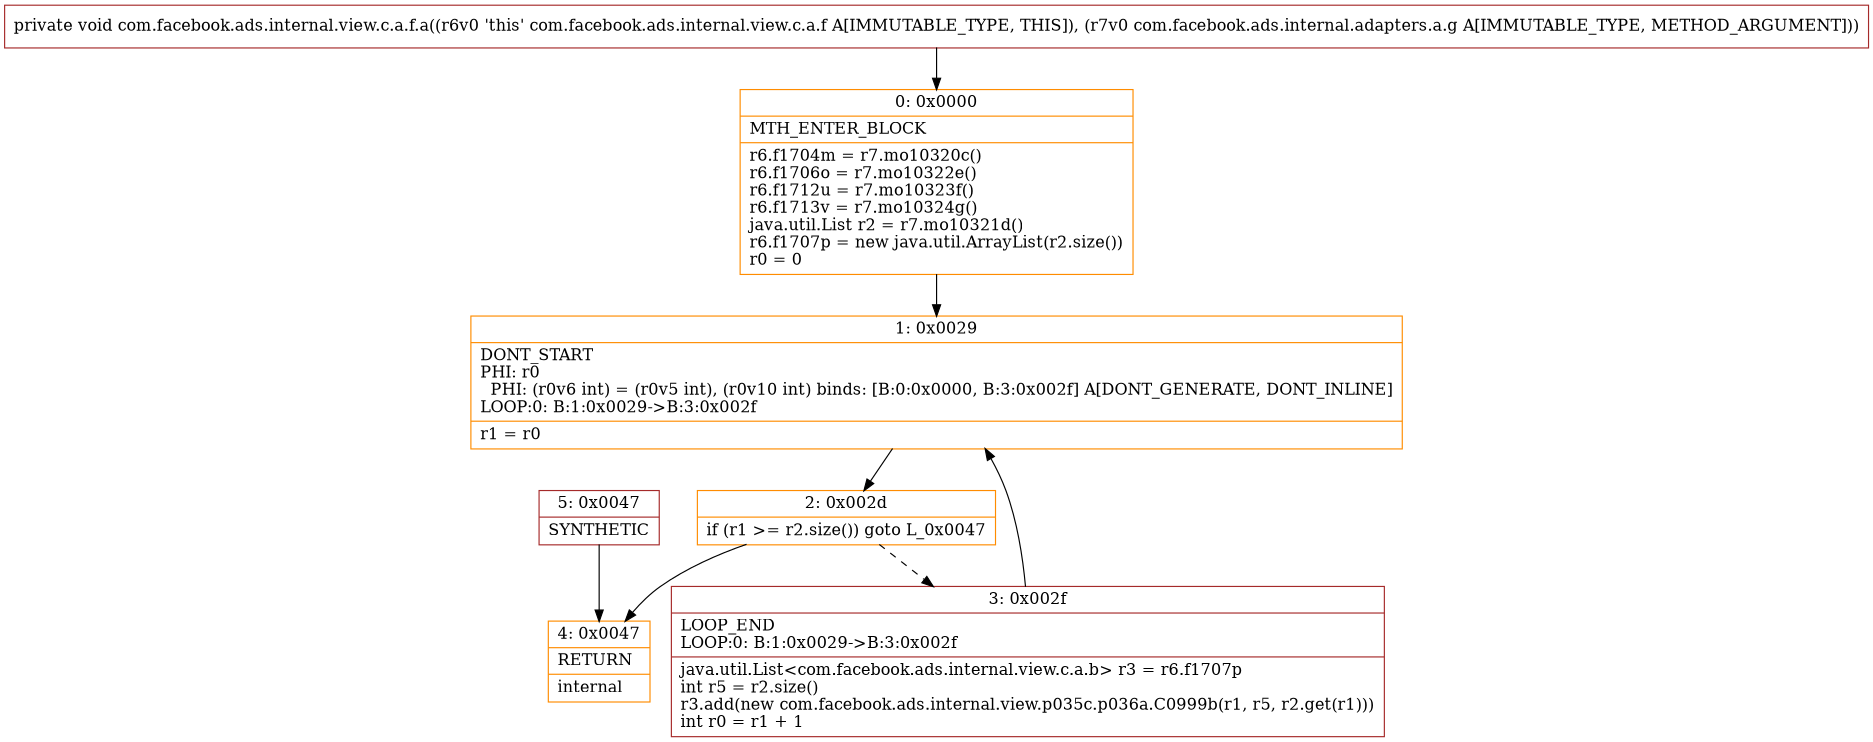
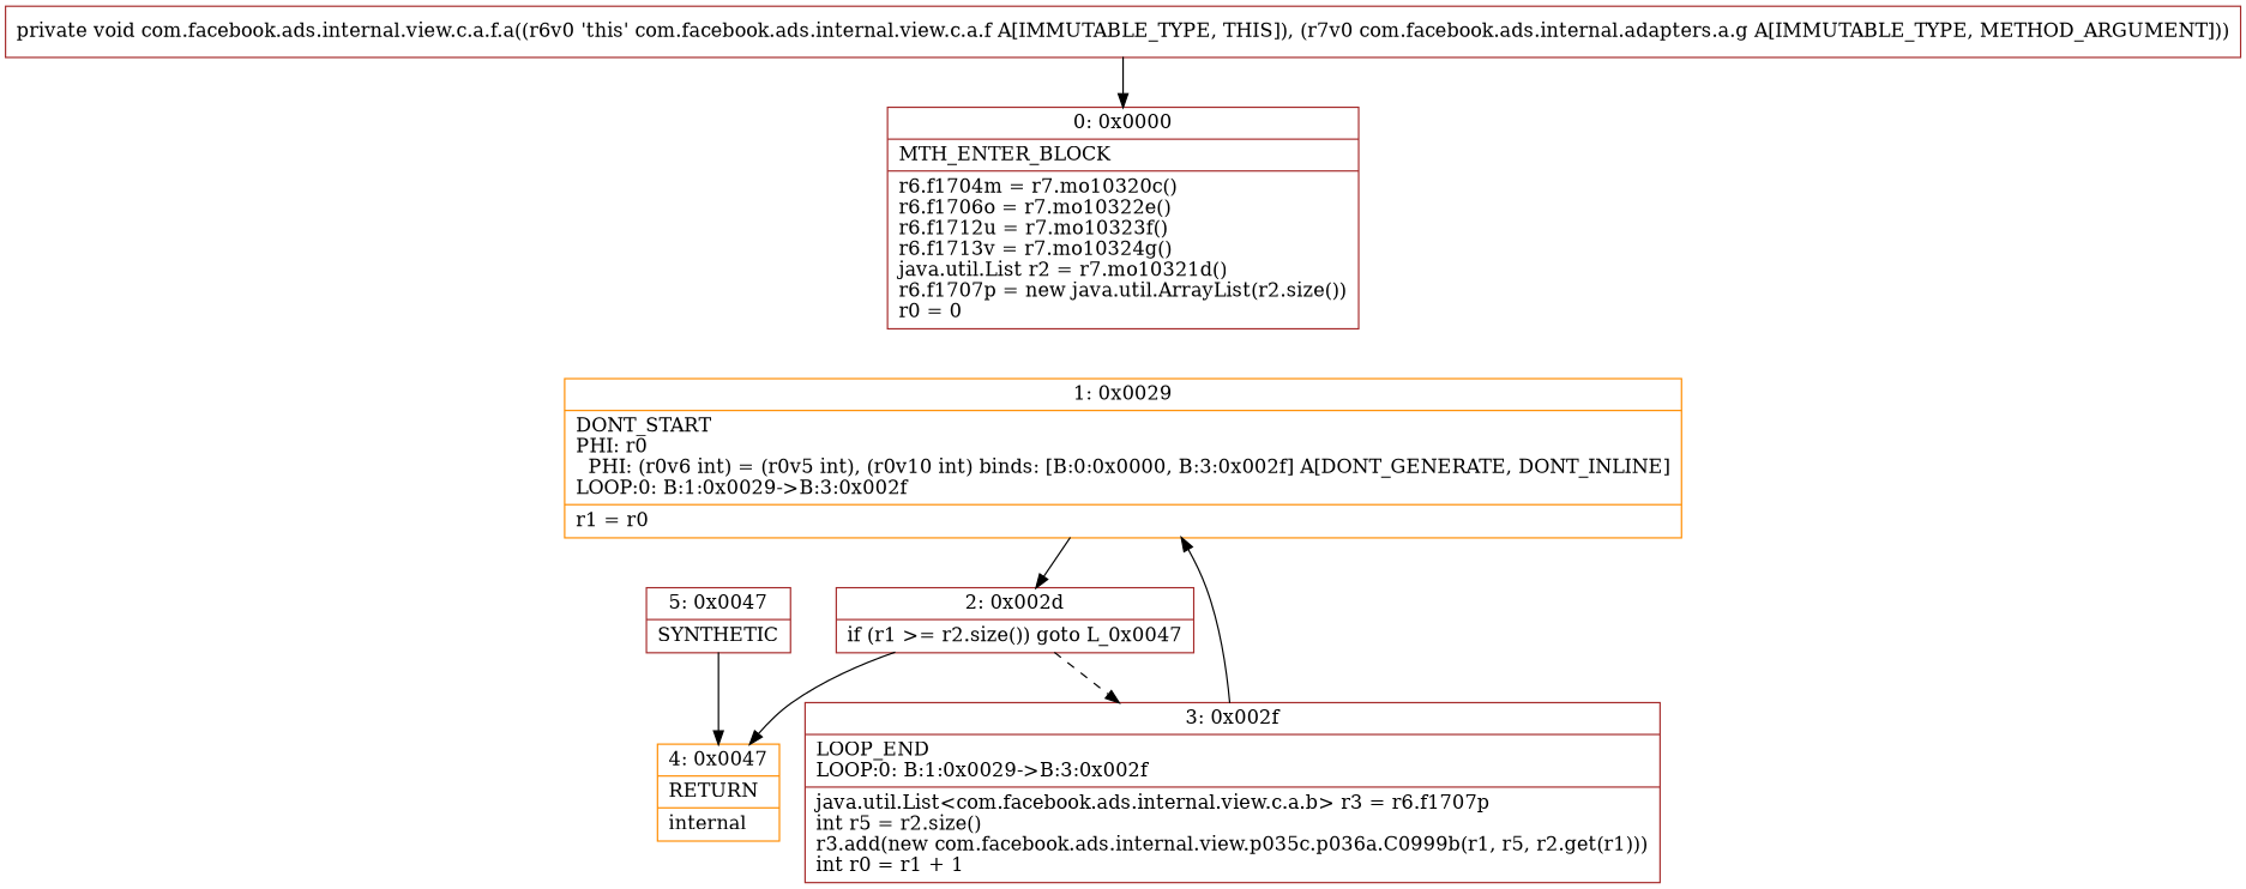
  digraph {
    node [color=brown shape=record]
-   n1 [color=darkorange label="{0\:\ 0x0000|MTH_ENTER_BLOCK\l|r6.f1704m = r7.mo10320c()\lr6.f1706o = r7.mo10322e()\lr6.f1712u = r7.mo10323f()\lr6.f1713v = r7.mo10324g()\ljava.util.List r2 = r7.mo10321d()\lr6.f1707p = new java.util.ArrayList(r2.size())\lr0 = 0\l}"]
+   n1 [label="{0\:\ 0x0000|MTH_ENTER_BLOCK\l|r6.f1704m = r7.mo10320c()\lr6.f1706o = r7.mo10322e()\lr6.f1712u = r7.mo10323f()\lr6.f1713v = r7.mo10324g()\ljava.util.List r2 = r7.mo10321d()\lr6.f1707p = new java.util.ArrayList(r2.size())\lr0 = 0\l}"]
    n2 [color=darkorange label="{1\:\ 0x0029|DONT_START\lPHI: r0 \l  PHI: (r0v6 int) = (r0v5 int), (r0v10 int) binds: [B:0:0x0000, B:3:0x002f] A[DONT_GENERATE, DONT_INLINE]\lLOOP:0: B:1:0x0029\-\>B:3:0x002f\l|r1 = r0\l}"]
-   n3 [color=darkorange label="{2\:\ 0x002d|if (r1 \>= r2.size()) goto L_0x0047\l}"]
+   n3 [label="{2\:\ 0x002d|if (r1 \>= r2.size()) goto L_0x0047\l}"]
    n4 [label="{3\:\ 0x002f|LOOP_END\lLOOP:0: B:1:0x0029\-\>B:3:0x002f\l|java.util.List\<com.facebook.ads.internal.view.c.a.b\> r3 = r6.f1707p\lint r5 = r2.size()\lr3.add(new com.facebook.ads.internal.view.p035c.p036a.C0999b(r1, r5, r2.get(r1)))\lint r0 = r1 + 1\l}"]
    n5 [color=darkorange label="{4\:\ 0x0047|RETURN\l|internal\l}"]
    n6 [label="{5\:\ 0x0047|SYNTHETIC\l}"]
    n7 [label="{private void com.facebook.ads.internal.view.c.a.f.a((r6v0 'this' com.facebook.ads.internal.view.c.a.f A[IMMUTABLE_TYPE, THIS]), (r7v0 com.facebook.ads.internal.adapters.a.g A[IMMUTABLE_TYPE, METHOD_ARGUMENT])) }"]
-   n1 -> n2
    n2 -> n3
    n3 -> n4 [style=dashed]
    n3 -> n5
    n4 -> n2
    n6 -> n5
    n7 -> n1
  }
